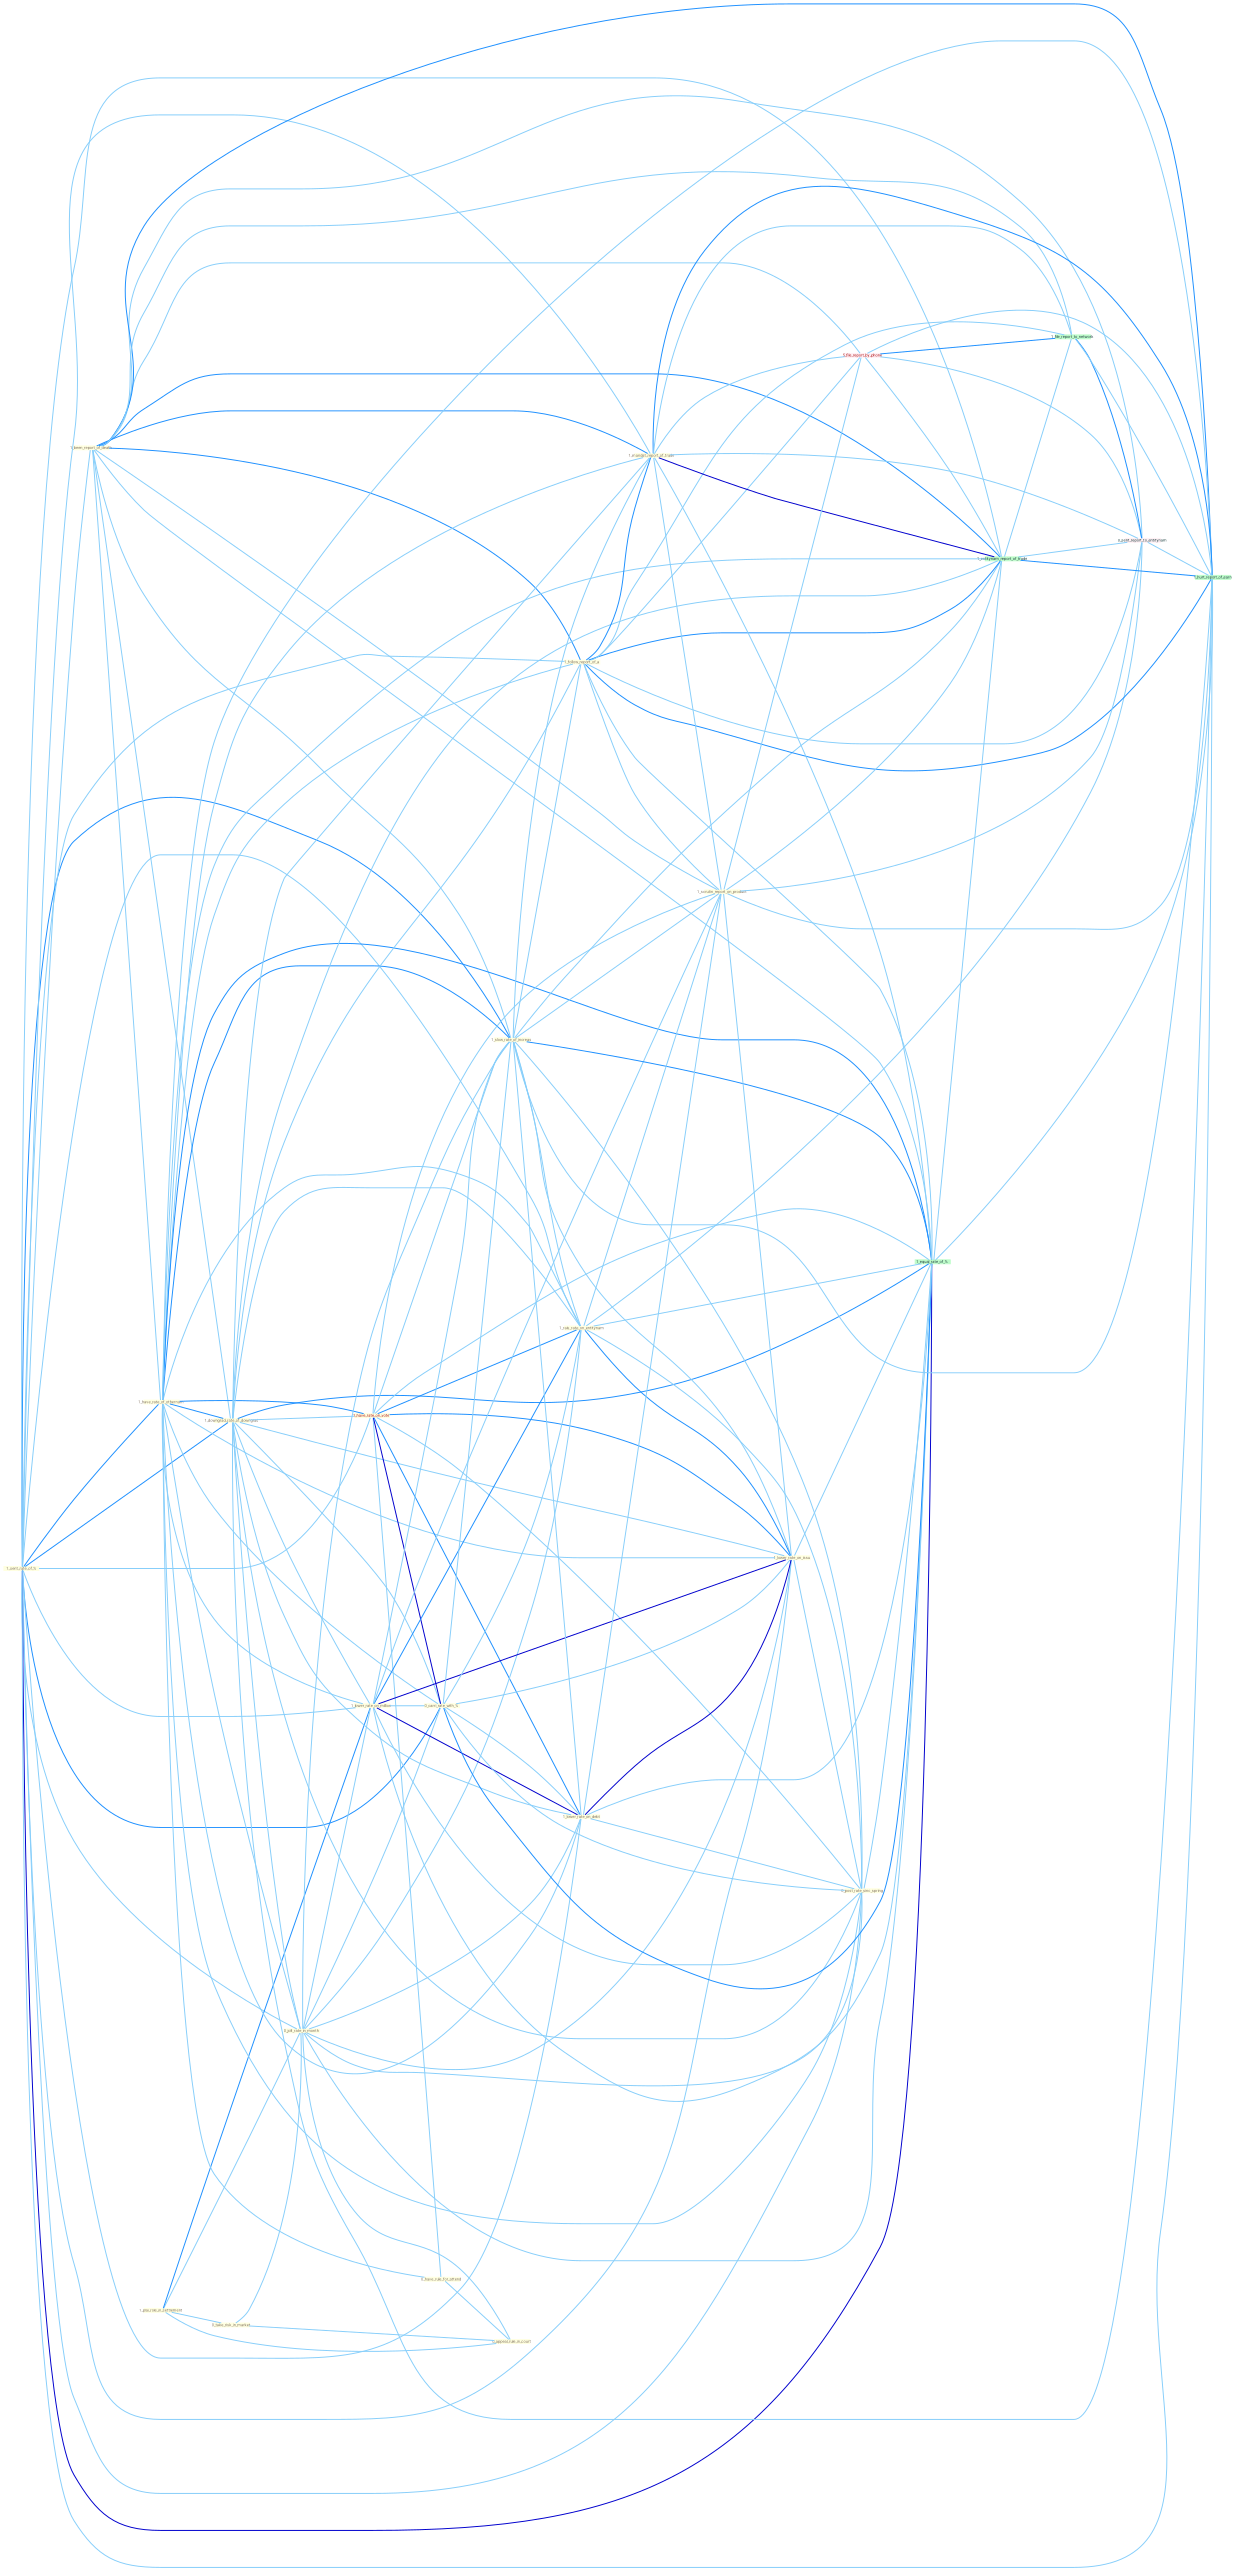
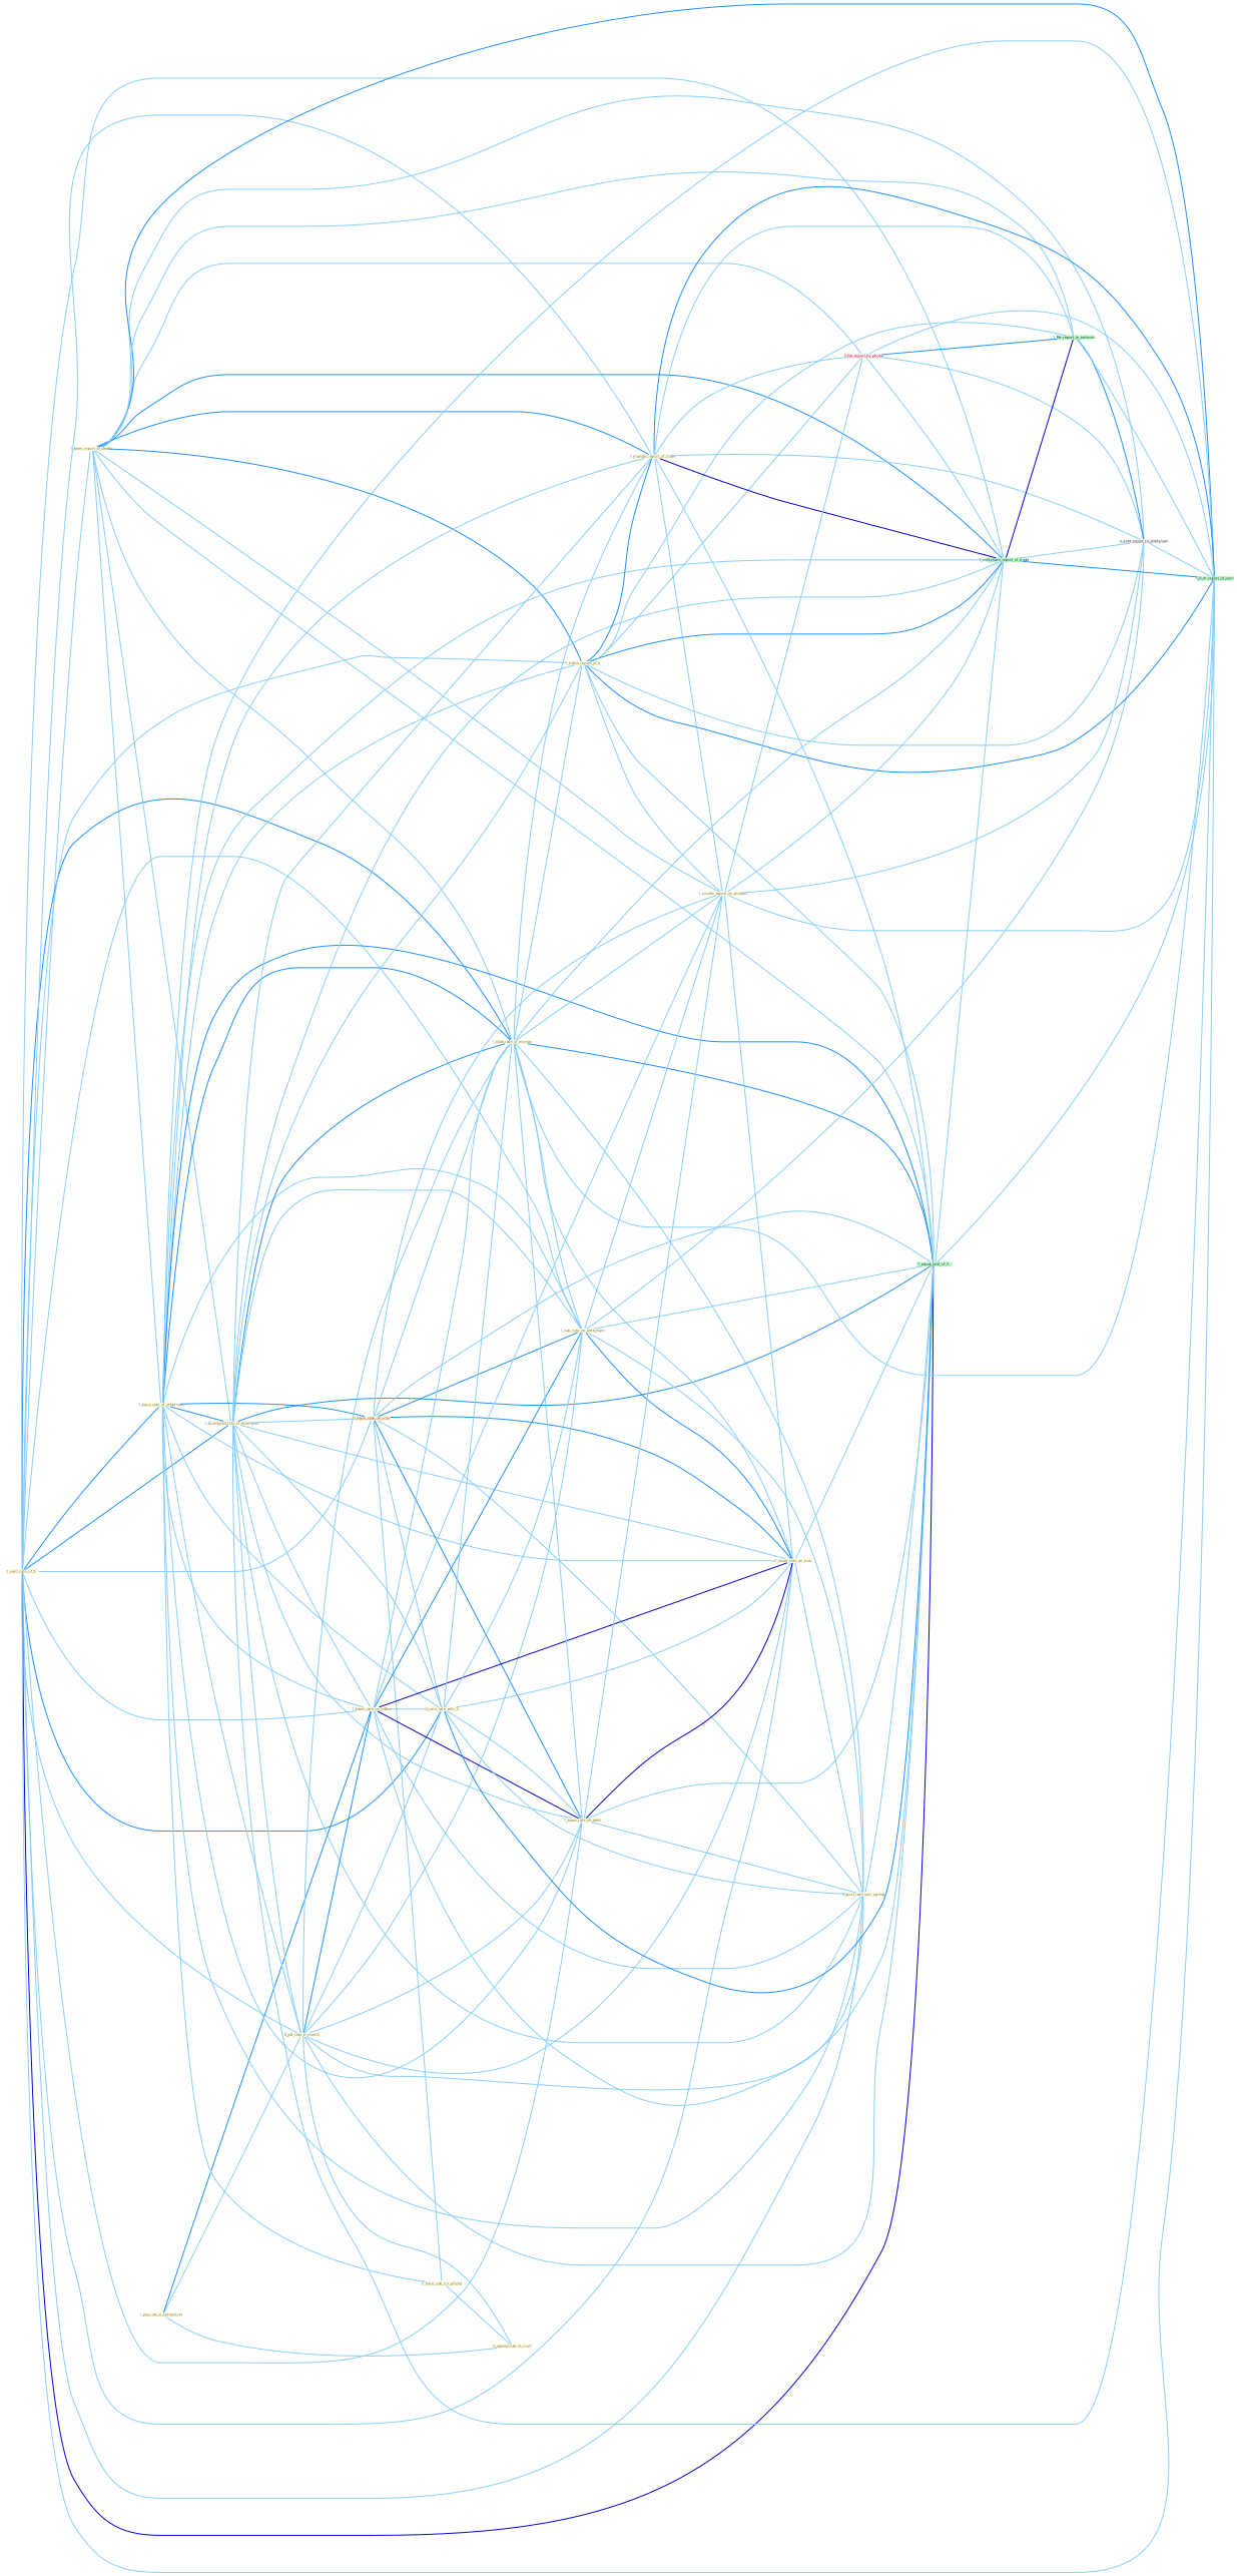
  graph {
    fontname=Roboto
    rankdir=LR
    node [color="#ffffe0" fixedsize=true fontcolor="#8b7d6b" fontname=Roboto fontsize=4 shape=polygon style=filled]
    edge [color="#87cefa" fontname=Roboto w=1]
    n1 [height=.06 label="1_sent_rate_of_%" width=.5]
    "1_plai_role_in_settlement " [height=.06 width=.5]
    "1_been_report_of_death " [height=.06 width=.5]
    "1_have_rate_of_othernum " [height=.06 width=.5]
    n5 [height=.06 label="1_downgrad_rate_of_downgrad" width=.5]
    "1_have_rate_on_vote " [fontcolor="#b22222" height=.06 width=.5]
-   "0_take_risk_in_market " [height=.06 width=.5]
    "0_jolt_rate_in_month " [height=.06 width=.5]
    "0_have_rule_for_attend " [height=.06 width=.5]
    "1_lower_rate_on_million " [height=.06 width=.5]
    "0_carri_rate_with_% " [height=.06 width=.5]
    "1_slow_rate_of_increas " [height=.06 width=.5]
    "1_rais_rate_on_entitynam " [height=.06 width=.5]
    "1_follow_report_of_a " [height=.06 width=.5]
    "0_appeal_rule_in_court " [height=.06 width=.5]
    "1_mandat_report_of_trade " [height=.06 width=.5]
    "1_lower_rate_on_debt " [height=.06 width=.5]
    "1_scrutin_report_on_product " [height=.06 width=.5]
    "1_lower_rate_on_issu " [height=.06 width=.5]
    "0_post_rate_sinc_spring " [height=.06 width=.5]
    n21 [color="#fff0f5" fontcolor="#b22222" height=.06 label="5_file_report_by_phone" width=.5]
    "0_sent_report_to_entitynam " [color="#fff0f5" fontcolor="#2f4f4f" height=.06 width=.5]
    "1_equal_rate_of_% " [color="#BDFCC9" fontcolor="#2f4f4f" height=.06 width=.5]
    "1_entitynam_report_of_trade " [color="#BDFCC9" fontcolor="#2f4f4f" height=.06 width=.5]
    "1_hurt_report_of_earn " [color="#BDFCC9" fontcolor="#2f4f4f" height=.06 width=.5]
    "1_file_report_to_network " [color="#BDFCC9" fontcolor="#2f4f4f" height=.06 width=.5]
    subgraph sub_1 {
      n1
      "1_plai_role_in_settlement "
      "1_been_report_of_death "
      "1_have_rate_of_othernum "
      n5
      "1_have_rate_on_vote "
-     "0_take_risk_in_market "
      "0_jolt_rate_in_month "
      "0_have_rule_for_attend "
      "1_lower_rate_on_million "
      "0_carri_rate_with_% "
      "1_slow_rate_of_increas "
      "1_rais_rate_on_entitynam "
      "1_follow_report_of_a "
      "0_appeal_rule_in_court "
      "1_mandat_report_of_trade "
      "1_lower_rate_on_debt "
      "1_scrutin_report_on_product "
      "1_lower_rate_on_issu "
      "0_post_rate_sinc_spring "
    }
    subgraph sub_2 {
      n21
      "0_sent_report_to_entitynam "
    }
    n1 -- "1_been_report_of_death "
    n1 -- "1_have_rate_of_othernum " [color="#1e90ff" w=2]
    n1 -- n5 [color="#1e90ff" w=2]
    n1 -- "1_have_rate_on_vote "
    n1 -- "0_jolt_rate_in_month "
    n1 -- "1_lower_rate_on_million "
    n1 -- "0_carri_rate_with_% " [color="#1e90ff" w=2]
    n1 -- "1_slow_rate_of_increas " [color="#1e90ff" w=2]
    n1 -- "1_rais_rate_on_entitynam "
    n1 -- "1_follow_report_of_a "
    n1 -- "1_mandat_report_of_trade "
    n1 -- "1_lower_rate_on_debt "
    n1 -- "1_lower_rate_on_issu "
    n1 -- "0_post_rate_sinc_spring "
    n1 -- "1_equal_rate_of_% " [color="#0000cd" w=3]
    n1 -- "1_entitynam_report_of_trade "
    n1 -- "1_hurt_report_of_earn "
-   "1_plai_role_in_settlement " -- "0_take_risk_in_market "
    "1_plai_role_in_settlement " -- "0_jolt_rate_in_month "
    "1_plai_role_in_settlement " -- "1_lower_rate_on_million " [color="#1e90ff" w=2]
    "1_plai_role_in_settlement " -- "0_appeal_rule_in_court "
    "1_been_report_of_death " -- "1_have_rate_of_othernum "
    "1_been_report_of_death " -- n5
    "1_been_report_of_death " -- "1_slow_rate_of_increas "
    "1_been_report_of_death " -- "1_follow_report_of_a " [color="#1e90ff" w=2]
    "1_been_report_of_death " -- "1_mandat_report_of_trade " [color="#1e90ff" w=2]
    "1_been_report_of_death " -- "1_scrutin_report_on_product "
    "1_been_report_of_death " -- n21
    "1_been_report_of_death " -- "0_sent_report_to_entitynam "
    "1_been_report_of_death " -- "1_equal_rate_of_% "
    "1_been_report_of_death " -- "1_entitynam_report_of_trade " [color="#1e90ff" w=2]
    "1_been_report_of_death " -- "1_hurt_report_of_earn " [color="#1e90ff" w=2]
    "1_been_report_of_death " -- "1_file_report_to_network "
    "1_have_rate_of_othernum " -- n5 [color="#1e90ff" w=2]
    "1_have_rate_of_othernum " -- "1_have_rate_on_vote " [color="#1e90ff" w=2]
    "1_have_rate_of_othernum " -- "0_jolt_rate_in_month "
    "1_have_rate_of_othernum " -- "0_have_rule_for_attend "
    "1_have_rate_of_othernum " -- "1_lower_rate_on_million "
    "1_have_rate_of_othernum " -- "0_carri_rate_with_% "
    "1_have_rate_of_othernum " -- "1_slow_rate_of_increas " [color="#1e90ff" w=2]
    "1_have_rate_of_othernum " -- "1_rais_rate_on_entitynam "
    "1_have_rate_of_othernum " -- "1_follow_report_of_a "
    "1_have_rate_of_othernum " -- "1_mandat_report_of_trade "
    "1_have_rate_of_othernum " -- "1_lower_rate_on_debt "
    "1_have_rate_of_othernum " -- "1_lower_rate_on_issu "
    "1_have_rate_of_othernum " -- "0_post_rate_sinc_spring "
    "1_have_rate_of_othernum " -- "1_equal_rate_of_% " [color="#1e90ff" w=2]
    "1_have_rate_of_othernum " -- "1_entitynam_report_of_trade "
    "1_have_rate_of_othernum " -- "1_hurt_report_of_earn "
    n5 -- "1_have_rate_on_vote "
    n5 -- "0_jolt_rate_in_month "
    n5 -- "1_lower_rate_on_million "
    n5 -- "0_carri_rate_with_% "
+   n5 -- "1_slow_rate_of_increas " [color="#1e90ff" w=2]
    n5 -- "1_rais_rate_on_entitynam "
    n5 -- "1_follow_report_of_a "
    n5 -- "1_mandat_report_of_trade "
    n5 -- "1_lower_rate_on_debt "
    n5 -- "1_lower_rate_on_issu "
    n5 -- "0_post_rate_sinc_spring "
    n5 -- "1_equal_rate_of_% " [color="#1e90ff" w=2]
    n5 -- "1_entitynam_report_of_trade "
    n5 -- "1_hurt_report_of_earn "
    "1_have_rate_on_vote " -- "0_have_rule_for_attend "
-   "1_have_rate_on_vote " -- "0_carri_rate_with_% " [color="#0000cd"]
+   "1_have_rate_on_vote " -- "0_carri_rate_with_% "
    "1_have_rate_on_vote " -- "1_slow_rate_of_increas "
    "1_have_rate_on_vote " -- "1_rais_rate_on_entitynam " [color="#1e90ff" w=2]
    "1_have_rate_on_vote " -- "1_lower_rate_on_debt " [color="#1e90ff" w=2]
    "1_have_rate_on_vote " -- "1_scrutin_report_on_product "
    "1_have_rate_on_vote " -- "1_lower_rate_on_issu " [color="#1e90ff" w=2]
    "1_have_rate_on_vote " -- "0_post_rate_sinc_spring "
    "1_have_rate_on_vote " -- "1_equal_rate_of_% "
-   "0_take_risk_in_market " -- "0_jolt_rate_in_month "
-   "0_take_risk_in_market " -- "0_appeal_rule_in_court "
-   "0_jolt_rate_in_month " -- "1_lower_rate_on_million "
+   "0_jolt_rate_in_month " -- "1_lower_rate_on_million " [color="#1e90ff"]
    "0_jolt_rate_in_month " -- "0_carri_rate_with_% "
    "0_jolt_rate_in_month " -- "1_slow_rate_of_increas "
    "0_jolt_rate_in_month " -- "1_rais_rate_on_entitynam "
    "0_jolt_rate_in_month " -- "0_appeal_rule_in_court "
    "0_jolt_rate_in_month " -- "1_lower_rate_on_debt "
    "0_jolt_rate_in_month " -- "1_lower_rate_on_issu "
    "0_jolt_rate_in_month " -- "0_post_rate_sinc_spring "
    "0_jolt_rate_in_month " -- "1_equal_rate_of_% "
    "0_have_rule_for_attend " -- "0_appeal_rule_in_court "
    "1_lower_rate_on_million " -- "0_carri_rate_with_% "
    "1_lower_rate_on_million " -- "1_slow_rate_of_increas "
    "1_lower_rate_on_million " -- "1_rais_rate_on_entitynam " [color="#1e90ff" w=2]
    "1_lower_rate_on_million " -- "1_lower_rate_on_debt " [color="#0000cd" w=3]
    "1_lower_rate_on_million " -- "1_scrutin_report_on_product "
    "1_lower_rate_on_million " -- "1_lower_rate_on_issu " [color="#0000cd" w=3]
    "1_lower_rate_on_million " -- "0_post_rate_sinc_spring "
    "1_lower_rate_on_million " -- "1_equal_rate_of_% "
    "0_carri_rate_with_% " -- "1_slow_rate_of_increas "
    "0_carri_rate_with_% " -- "1_rais_rate_on_entitynam "
    "0_carri_rate_with_% " -- "1_lower_rate_on_debt "
    "0_carri_rate_with_% " -- "1_lower_rate_on_issu "
    "0_carri_rate_with_% " -- "0_post_rate_sinc_spring "
    "0_carri_rate_with_% " -- "1_equal_rate_of_% " [color="#1e90ff" w=2]
    "1_slow_rate_of_increas " -- "1_rais_rate_on_entitynam "
    "1_slow_rate_of_increas " -- "1_follow_report_of_a "
    "1_slow_rate_of_increas " -- "1_mandat_report_of_trade "
    "1_slow_rate_of_increas " -- "1_lower_rate_on_debt "
    "1_slow_rate_of_increas " -- "1_lower_rate_on_issu "
    "1_slow_rate_of_increas " -- "0_post_rate_sinc_spring "
    "1_slow_rate_of_increas " -- "1_equal_rate_of_% " [color="#1e90ff" w=2]
    "1_slow_rate_of_increas " -- "1_entitynam_report_of_trade "
    "1_slow_rate_of_increas " -- "1_hurt_report_of_earn "
    "1_rais_rate_on_entitynam " -- "1_scrutin_report_on_product "
    "1_rais_rate_on_entitynam " -- "1_lower_rate_on_issu " [color="#1e90ff" w=2]
    "1_rais_rate_on_entitynam " -- "0_post_rate_sinc_spring "
    "1_rais_rate_on_entitynam " -- "0_sent_report_to_entitynam "
    "1_rais_rate_on_entitynam " -- "1_equal_rate_of_% "
    "1_follow_report_of_a " -- "1_mandat_report_of_trade " [color="#1e90ff" w=2]
    "1_follow_report_of_a " -- "1_scrutin_report_on_product "
    "1_follow_report_of_a " -- n21
    "1_follow_report_of_a " -- "0_sent_report_to_entitynam "
    "1_follow_report_of_a " -- "1_equal_rate_of_% "
    "1_follow_report_of_a " -- "1_entitynam_report_of_trade " [color="#1e90ff" w=2]
    "1_follow_report_of_a " -- "1_hurt_report_of_earn " [color="#1e90ff" w=2]
    "1_follow_report_of_a " -- "1_file_report_to_network "
    "1_mandat_report_of_trade " -- "1_scrutin_report_on_product "
    "1_mandat_report_of_trade " -- n21
    "1_mandat_report_of_trade " -- "0_sent_report_to_entitynam "
    "1_mandat_report_of_trade " -- "1_equal_rate_of_% "
    "1_mandat_report_of_trade " -- "1_entitynam_report_of_trade " [color="#0000cd" w=3]
    "1_mandat_report_of_trade " -- "1_hurt_report_of_earn " [color="#1e90ff" w=2]
    "1_mandat_report_of_trade " -- "1_file_report_to_network "
    "1_lower_rate_on_debt " -- "1_scrutin_report_on_product "
    "1_lower_rate_on_debt " -- "1_lower_rate_on_issu " [color="#0000cd" w=3]
    "1_lower_rate_on_debt " -- "0_post_rate_sinc_spring "
    "1_lower_rate_on_debt " -- "1_equal_rate_of_% "
    "1_scrutin_report_on_product " -- "1_slow_rate_of_increas "
    "1_scrutin_report_on_product " -- "1_lower_rate_on_issu "
    "1_scrutin_report_on_product " -- n21
    "1_scrutin_report_on_product " -- "0_sent_report_to_entitynam "
    "1_scrutin_report_on_product " -- "1_entitynam_report_of_trade "
    "1_scrutin_report_on_product " -- "1_hurt_report_of_earn "
    "1_lower_rate_on_issu " -- "0_post_rate_sinc_spring "
    "1_lower_rate_on_issu " -- "1_equal_rate_of_% "
    "0_post_rate_sinc_spring " -- "1_equal_rate_of_% "
    n21 -- "0_sent_report_to_entitynam "
    n21 -- "1_entitynam_report_of_trade "
    n21 -- "1_hurt_report_of_earn "
    n21 -- "1_file_report_to_network " [color="#1e90ff" w=2]
    "0_sent_report_to_entitynam " -- "1_hurt_report_of_earn "
    "1_equal_rate_of_% " -- "1_entitynam_report_of_trade "
    "1_equal_rate_of_% " -- "1_hurt_report_of_earn "
    "1_entitynam_report_of_trade " -- "0_sent_report_to_entitynam "
    "1_entitynam_report_of_trade " -- "1_hurt_report_of_earn " [color="#1e90ff" w=2]
-   "1_entitynam_report_of_trade " -- "1_file_report_to_network "
+   "1_entitynam_report_of_trade " -- "1_file_report_to_network " [color="#0000cd"]
    "1_file_report_to_network " -- "0_sent_report_to_entitynam " [color="#1e90ff" w=2]
    "1_file_report_to_network " -- "1_hurt_report_of_earn "
  }
